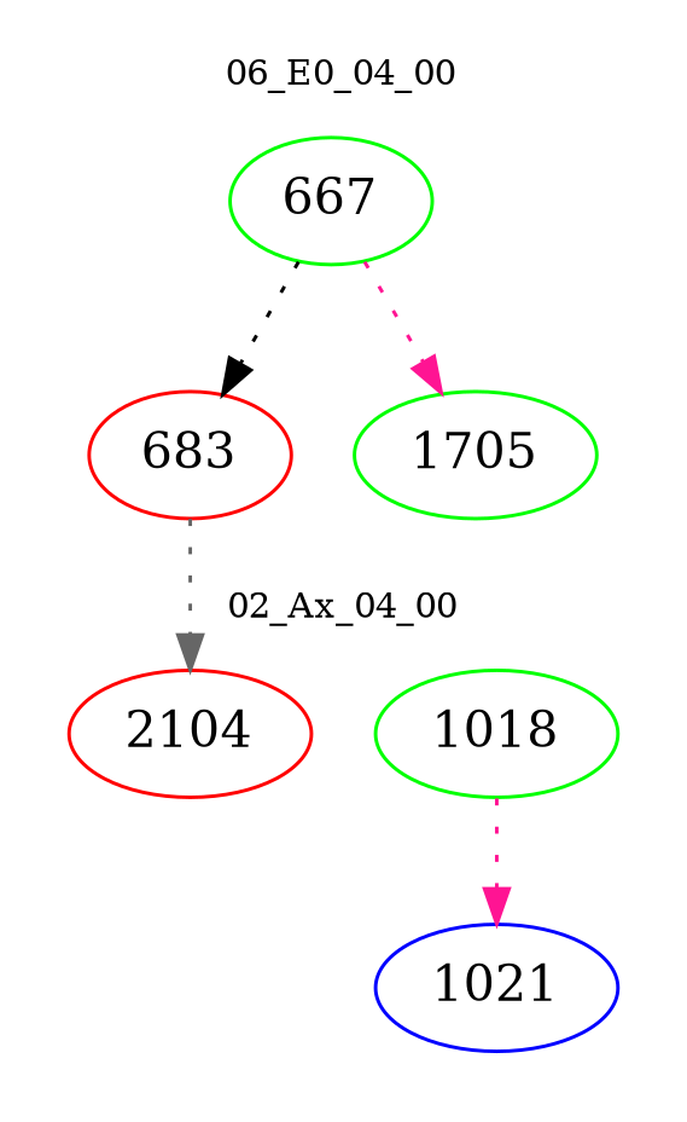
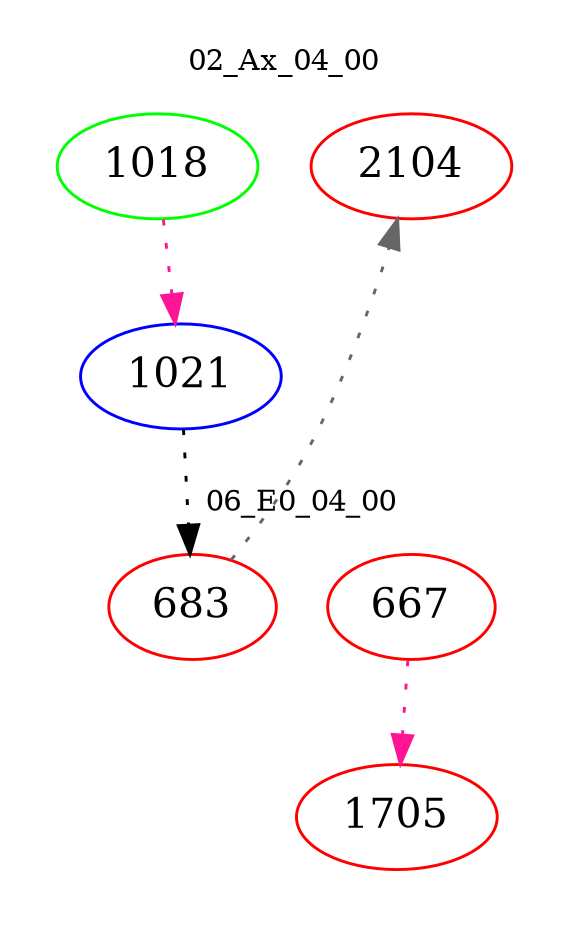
  digraph {
    node [color=red]
    edge [color=deeppink style=dotted]
    n1 [color=green label=1018]
    n2 [color=blue label=1021]
    n3 [label=2104]
-   n4 [color=green label=667]
+   n4 [label=667]
    n5 [label=683]
-   n6 [color=green label=1705]
+   n6 [label=1705]
    subgraph cluster_1 {
      color=white
      fontsize=10
      label="02_Ax_04_00"
      n1
      n2
      n3
    }
    subgraph cluster_2 {
      color=white
      fontsize=10
      label="06_E0_04_00"
      n4
      n5
      n6
    }
    n1 -> n2
-   n4 -> n5 [color=black]
+   n2 -> n5 [color=black]
    n4 -> n6
    n5 -> n3 [color=gray40]
  }
